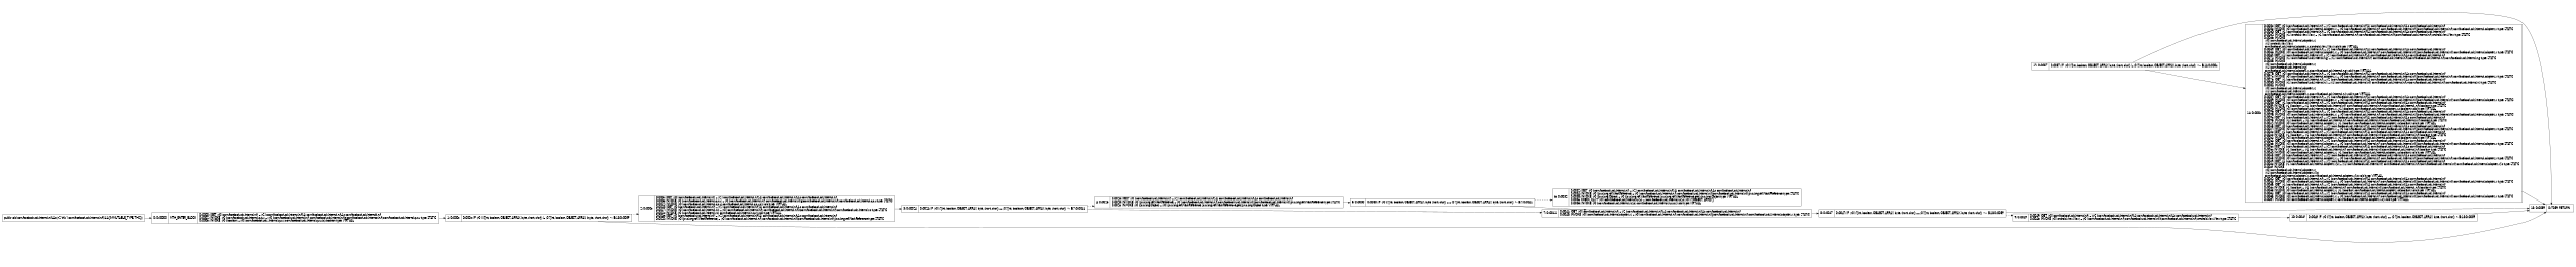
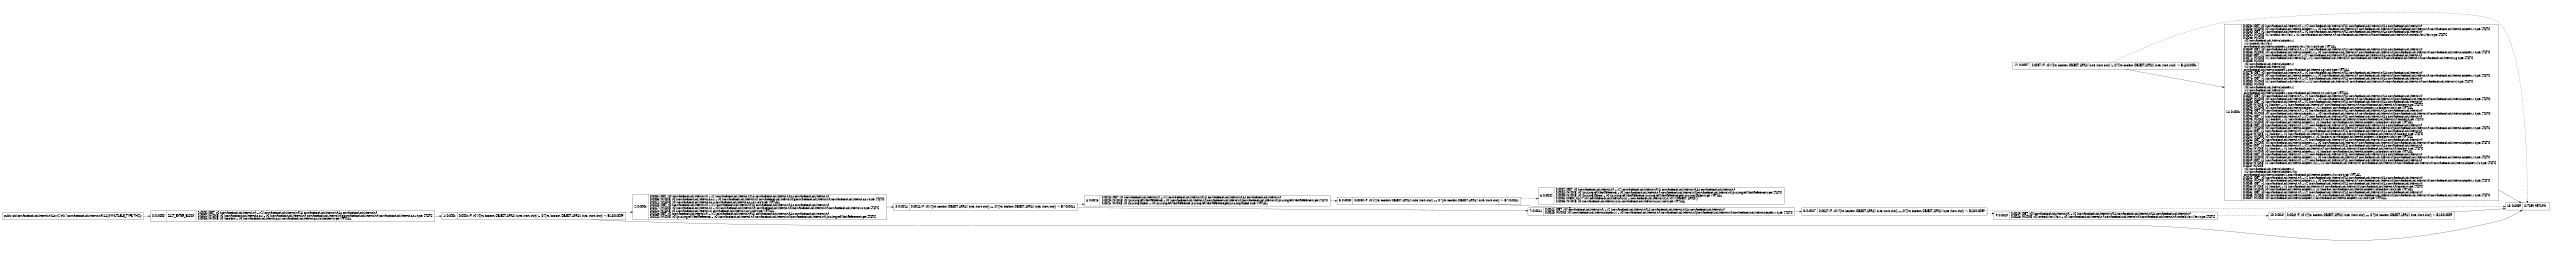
  digraph {
    fontname=Lato
    rankdir=LR
    node [fontname=Lato shape=record]
    edge [fontname=Lato]
-   n1 [label="{0\:\ 0x0000|MTH_ENTER_BLOCK\l|0x0000: IGET  (r0 I:com.facebook.ads.internal.n.f) = (r2 I:com.facebook.ads.internal.n.f$4) com.facebook.ads.internal.n.f.4.a com.facebook.ads.internal.n.f \l0x0002: INVOKE  (r0 I:com.facebook.ads.internal.q.a.u) = (r0 I:com.facebook.ads.internal.n.f) com.facebook.ads.internal.n.f.g(com.facebook.ads.internal.n.f):com.facebook.ads.internal.q.a.u type: STATIC \l0x0006: INVOKE  (r0 I:boolean) = (r0 I:com.facebook.ads.internal.q.a.u) com.facebook.ads.internal.q.a.u.b():boolean type: VIRTUAL \l}"]
+   n1 [label="{0\:\ 0x0000|CAST_ENTER_BLOCK\l|0x0000: IGET  (r0 I:com.facebook.ads.internal.n.f) = (r2 I:com.facebook.ads.internal.n.f$4) com.facebook.ads.internal.n.f.4.a com.facebook.ads.internal.n.f \l0x0002: INVOKE  (r0 I:com.facebook.ads.internal.q.a.u) = (r0 I:com.facebook.ads.internal.n.f) com.facebook.ads.internal.n.f.g(com.facebook.ads.internal.n.f):com.facebook.ads.internal.q.a.u type: STATIC \l0x0006: INVOKE  (r0 I:boolean) = (r0 I:com.facebook.ads.internal.q.a.u) com.facebook.ads.internal.q.a.u.b():boolean type: VIRTUAL \l}"]
    n2 [label="{1\:\ 0x000a|0x000a: IF  (r0 I:?[int, boolean, OBJECT, ARRAY, byte, short, char]) != (0 ?[int, boolean, OBJECT, ARRAY, byte, short, char])  \-\> B:13:0x0059 \l}"]
    n3 [label="{2\:\ 0x000c|0x000c: IGET  (r0 I:com.facebook.ads.internal.n.f) = (r2 I:com.facebook.ads.internal.n.f$4) com.facebook.ads.internal.n.f.4.a com.facebook.ads.internal.n.f \l0x000e: INVOKE  (r0 I:com.facebook.ads.internal.q.a.u) = (r0 I:com.facebook.ads.internal.n.f) com.facebook.ads.internal.n.f.g(com.facebook.ads.internal.n.f):com.facebook.ads.internal.q.a.u type: STATIC \l0x0012: INVOKE  (r0 I:com.facebook.ads.internal.q.a.u) com.facebook.ads.internal.q.a.u.a():void type: VIRTUAL \l0x0015: IGET  (r0 I:com.facebook.ads.internal.n.f) = (r2 I:com.facebook.ads.internal.n.f$4) com.facebook.ads.internal.n.f.4.a com.facebook.ads.internal.n.f \l0x0017: INVOKE  (r0 I:com.facebook.ads.internal.r.a) = (r0 I:com.facebook.ads.internal.n.f) com.facebook.ads.internal.n.f.h(com.facebook.ads.internal.n.f):com.facebook.ads.internal.r.a type: STATIC \l0x001b: INVOKE  (r0 I:com.facebook.ads.internal.r.a) com.facebook.ads.internal.r.a.c():void type: VIRTUAL \l0x001e: IGET  (r0 I:com.facebook.ads.internal.n.f) = (r2 I:com.facebook.ads.internal.n.f$4) com.facebook.ads.internal.n.f.4.a com.facebook.ads.internal.n.f \l0x0020: INVOKE  (r0 I:java.lang.ref.WeakReference) = (r0 I:com.facebook.ads.internal.n.f) com.facebook.ads.internal.n.f.i(com.facebook.ads.internal.n.f):java.lang.ref.WeakReference type: STATIC \l}"]
    n4 [label="{13\:\ 0x0059|0x7059: RETURN   \l}"]
    n5 [label="{3\:\ 0x0024|0x0024: IF  (r0 I:?[int, boolean, OBJECT, ARRAY, byte, short, char]) == (0 ?[int, boolean, OBJECT, ARRAY, byte, short, char])  \-\> B:7:0x0041 \l}"]
    n6 [label="{4\:\ 0x0026|0x0026: IGET  (r0 I:com.facebook.ads.internal.n.f) = (r2 I:com.facebook.ads.internal.n.f$4) com.facebook.ads.internal.n.f.4.a com.facebook.ads.internal.n.f \l0x0028: INVOKE  (r0 I:java.lang.ref.WeakReference) = (r0 I:com.facebook.ads.internal.n.f) com.facebook.ads.internal.n.f.i(com.facebook.ads.internal.n.f):java.lang.ref.WeakReference type: STATIC \l0x002c: INVOKE  (r0 I:java.lang.Object) = (r0 I:java.lang.ref.WeakReference) java.lang.ref.WeakReference.get():java.lang.Object type: VIRTUAL \l}"]
    n7 [label="{7\:\ 0x0041|0x0041: IGET  (r0 I:com.facebook.ads.internal.n.f) = (r2 I:com.facebook.ads.internal.n.f$4) com.facebook.ads.internal.n.f.4.a com.facebook.ads.internal.n.f \l0x0043: INVOKE  (r0 I:com.facebook.ads.internal.adapters.x) = (r0 I:com.facebook.ads.internal.n.f) com.facebook.ads.internal.n.f.j(com.facebook.ads.internal.n.f):com.facebook.ads.internal.adapters.x type: STATIC \l}"]
    n8 [label="{5\:\ 0x0030|0x0030: IF  (r0 I:?[int, boolean, OBJECT, ARRAY, byte, short, char]) == (0 ?[int, boolean, OBJECT, ARRAY, byte, short, char])  \-\> B:7:0x0041 \l}"]
    n9 [label="{8\:\ 0x0047|0x0047: IF  (r0 I:?[int, boolean, OBJECT, ARRAY, byte, short, char]) == (0 ?[int, boolean, OBJECT, ARRAY, byte, short, char])  \-\> B:13:0x0059 \l}"]
    n10 [label="{6\:\ 0x0032|0x0032: IGET  (r0 I:com.facebook.ads.internal.n.f) = (r2 I:com.facebook.ads.internal.n.f$4) com.facebook.ads.internal.n.f.4.a com.facebook.ads.internal.n.f \l0x0034: INVOKE  (r0 I:java.lang.ref.WeakReference) = (r0 I:com.facebook.ads.internal.n.f) com.facebook.ads.internal.n.f.i(com.facebook.ads.internal.n.f):java.lang.ref.WeakReference type: STATIC \l0x0038: INVOKE  (r0 I:java.lang.Object) = (r0 I:java.lang.ref.WeakReference) java.lang.ref.WeakReference.get():java.lang.Object type: VIRTUAL \l0x003c: CHECK_CAST  (r0 I:com.facebook.ads.internal.r.a$a) = (com.facebook.ads.internal.r.a$a) (r0 I:?[OBJECT, ARRAY]) \l0x003e: INVOKE  (r0 I:com.facebook.ads.internal.r.a$a) com.facebook.ads.internal.r.a.a.a():void type: VIRTUAL \l}"]
    n11 [label="{9\:\ 0x0049|0x0049: IGET  (r0 I:com.facebook.ads.internal.n.f) = (r2 I:com.facebook.ads.internal.n.f$4) com.facebook.ads.internal.n.f.4.a com.facebook.ads.internal.n.f \l0x004b: INVOKE  (r0 I:android.view.View) = (r0 I:com.facebook.ads.internal.n.f) com.facebook.ads.internal.n.f.k(com.facebook.ads.internal.n.f):android.view.View type: STATIC \l}"]
    n12 [label="{10\:\ 0x004f|0x004f: IF  (r0 I:?[int, boolean, OBJECT, ARRAY, byte, short, char]) == (0 ?[int, boolean, OBJECT, ARRAY, byte, short, char])  \-\> B:13:0x0059 \l}"]
    n13 [label="{12\:\ 0x0057|0x0057: IF  (r0 I:?[int, boolean, OBJECT, ARRAY, byte, short, char]) != (0 ?[int, boolean, OBJECT, ARRAY, byte, short, char])  \-\> B:14:0x005a \l}"]
    n14 [label="{14\:\ 0x005a|0x005a: IGET  (r0 I:com.facebook.ads.internal.n.f) = (r2 I:com.facebook.ads.internal.n.f$4) com.facebook.ads.internal.n.f.4.a com.facebook.ads.internal.n.f \l0x005c: INVOKE  (r0 I:com.facebook.ads.internal.adapters.x) = (r0 I:com.facebook.ads.internal.n.f) com.facebook.ads.internal.n.f.j(com.facebook.ads.internal.n.f):com.facebook.ads.internal.adapters.x type: STATIC \l0x0060: IGET  (r1 I:com.facebook.ads.internal.n.f) = (r2 I:com.facebook.ads.internal.n.f$4) com.facebook.ads.internal.n.f.4.a com.facebook.ads.internal.n.f \l0x0062: INVOKE  (r1 I:android.view.View) = (r1 I:com.facebook.ads.internal.n.f) com.facebook.ads.internal.n.f.k(com.facebook.ads.internal.n.f):android.view.View type: STATIC \l0x0066: INVOKE  \l  (r0 I:com.facebook.ads.internal.adapters.x)\l  (r1 I:android.view.View)\l com.facebook.ads.internal.adapters.x.a(android.view.View):void type: VIRTUAL \l0x0069: IGET  (r0 I:com.facebook.ads.internal.n.f) = (r2 I:com.facebook.ads.internal.n.f$4) com.facebook.ads.internal.n.f.4.a com.facebook.ads.internal.n.f \l0x006b: INVOKE  (r0 I:com.facebook.ads.internal.adapters.x) = (r0 I:com.facebook.ads.internal.n.f) com.facebook.ads.internal.n.f.j(com.facebook.ads.internal.n.f):com.facebook.ads.internal.adapters.x type: STATIC \l0x006f: IGET  (r1 I:com.facebook.ads.internal.n.f) = (r2 I:com.facebook.ads.internal.n.f$4) com.facebook.ads.internal.n.f.4.a com.facebook.ads.internal.n.f \l0x0071: INVOKE  (r1 I:com.facebook.ads.internal.n.g) = (r1 I:com.facebook.ads.internal.n.f) com.facebook.ads.internal.n.f.l(com.facebook.ads.internal.n.f):com.facebook.ads.internal.n.g type: STATIC \l0x0085: INVOKE  \l  (r0 I:com.facebook.ads.internal.adapters.x)\l  (r1 I:com.facebook.ads.internal.n.g)\l com.facebook.ads.internal.adapters.x.a(com.facebook.ads.internal.n.g):void type: VIRTUAL \l0x0078: IGET  (r0 I:com.facebook.ads.internal.n.f) = (r2 I:com.facebook.ads.internal.n.f$4) com.facebook.ads.internal.n.f.4.a com.facebook.ads.internal.n.f \l0x007a: INVOKE  (r0 I:com.facebook.ads.internal.adapters.x) = (r0 I:com.facebook.ads.internal.n.f) com.facebook.ads.internal.n.f.j(com.facebook.ads.internal.n.f):com.facebook.ads.internal.adapters.x type: STATIC \l0x007e: IGET  (r1 I:com.facebook.ads.internal.n.f) = (r2 I:com.facebook.ads.internal.n.f$4) com.facebook.ads.internal.n.f.4.a com.facebook.ads.internal.n.f \l0x0080: INVOKE  (r1 I:com.facebook.ads.internal.n.l) = (r1 I:com.facebook.ads.internal.n.f) com.facebook.ads.internal.n.f.m(com.facebook.ads.internal.n.f):com.facebook.ads.internal.n.l type: STATIC \l0x0084: INVOKE  \l  (r0 I:com.facebook.ads.internal.adapters.x)\l  (r1 I:com.facebook.ads.internal.n.l)\l com.facebook.ads.internal.adapters.x.a(com.facebook.ads.internal.n.l):void type: VIRTUAL \l0x0087: IGET  (r0 I:com.facebook.ads.internal.n.f) = (r2 I:com.facebook.ads.internal.n.f$4) com.facebook.ads.internal.n.f.4.a com.facebook.ads.internal.n.f \l0x0089: INVOKE  (r0 I:com.facebook.ads.internal.adapters.x) = (r0 I:com.facebook.ads.internal.n.f) com.facebook.ads.internal.n.f.j(com.facebook.ads.internal.n.f):com.facebook.ads.internal.adapters.x type: STATIC \l0x008d: IGET  (r1 I:com.facebook.ads.internal.n.f) = (r2 I:com.facebook.ads.internal.n.f$4) com.facebook.ads.internal.n.f.4.a com.facebook.ads.internal.n.f \l0x008f: INVOKE  (r1 I:boolean) = (r1 I:com.facebook.ads.internal.n.f) com.facebook.ads.internal.n.f.n(com.facebook.ads.internal.n.f):boolean type: STATIC \l0x0093: INVOKE  (r0 I:com.facebook.ads.internal.adapters.x), (r1 I:boolean) com.facebook.ads.internal.adapters.x.a(boolean):void type: VIRTUAL \l0x0096: IGET  (r0 I:com.facebook.ads.internal.n.f) = (r2 I:com.facebook.ads.internal.n.f$4) com.facebook.ads.internal.n.f.4.a com.facebook.ads.internal.n.f \l0x0098: INVOKE  (r0 I:com.facebook.ads.internal.adapters.x) = (r0 I:com.facebook.ads.internal.n.f) com.facebook.ads.internal.n.f.j(com.facebook.ads.internal.n.f):com.facebook.ads.internal.adapters.x type: STATIC \l0x009c: IGET  (r1 I:com.facebook.ads.internal.n.f) = (r2 I:com.facebook.ads.internal.n.f$4) com.facebook.ads.internal.n.f.4.a com.facebook.ads.internal.n.f \l0x009e: INVOKE  (r1 I:boolean) = (r1 I:com.facebook.ads.internal.n.f) com.facebook.ads.internal.n.f.o(com.facebook.ads.internal.n.f):boolean type: STATIC \l0x00a2: INVOKE  (r0 I:com.facebook.ads.internal.adapters.x), (r1 I:boolean) com.facebook.ads.internal.adapters.x.b(boolean):void type: VIRTUAL \l0x00a5: IGET  (r0 I:com.facebook.ads.internal.n.f) = (r2 I:com.facebook.ads.internal.n.f$4) com.facebook.ads.internal.n.f.4.a com.facebook.ads.internal.n.f \l0x00a7: INVOKE  (r0 I:com.facebook.ads.internal.adapters.x) = (r0 I:com.facebook.ads.internal.n.f) com.facebook.ads.internal.n.f.j(com.facebook.ads.internal.n.f):com.facebook.ads.internal.adapters.x type: STATIC \l0x00ab: IGET  (r1 I:com.facebook.ads.internal.n.f) = (r2 I:com.facebook.ads.internal.n.f$4) com.facebook.ads.internal.n.f.4.a com.facebook.ads.internal.n.f \l0x00ad: INVOKE  (r1 I:boolean) = (r1 I:com.facebook.ads.internal.n.f) com.facebook.ads.internal.n.f.p(com.facebook.ads.internal.n.f):boolean type: STATIC \l0x00b1: INVOKE  (r0 I:com.facebook.ads.internal.adapters.x), (r1 I:boolean) com.facebook.ads.internal.adapters.x.d(boolean):void type: VIRTUAL \l0x00b4: IGET  (r0 I:com.facebook.ads.internal.n.f) = (r2 I:com.facebook.ads.internal.n.f$4) com.facebook.ads.internal.n.f.4.a com.facebook.ads.internal.n.f \l0x00b6: INVOKE  (r0 I:com.facebook.ads.internal.adapters.x) = (r0 I:com.facebook.ads.internal.n.f) com.facebook.ads.internal.n.f.j(com.facebook.ads.internal.n.f):com.facebook.ads.internal.adapters.x type: STATIC \l0x00ba: IGET  (r1 I:com.facebook.ads.internal.n.f) = (r2 I:com.facebook.ads.internal.n.f$4) com.facebook.ads.internal.n.f.4.a com.facebook.ads.internal.n.f \l0x00bc: INVOKE  (r1 I:boolean) = (r1 I:com.facebook.ads.internal.n.f) com.facebook.ads.internal.n.f.q(com.facebook.ads.internal.n.f):boolean type: STATIC \l0x00c0: INVOKE  (r0 I:com.facebook.ads.internal.adapters.x), (r1 I:boolean) com.facebook.ads.internal.adapters.x.c(boolean):void type: VIRTUAL \l0x00c3: IGET  (r0 I:com.facebook.ads.internal.n.f) = (r2 I:com.facebook.ads.internal.n.f$4) com.facebook.ads.internal.n.f.4.a com.facebook.ads.internal.n.f \l0x00c5: INVOKE  (r0 I:com.facebook.ads.internal.adapters.x) = (r0 I:com.facebook.ads.internal.n.f) com.facebook.ads.internal.n.f.j(com.facebook.ads.internal.n.f):com.facebook.ads.internal.adapters.x type: STATIC \l0x00c9: IGET  (r1 I:com.facebook.ads.internal.n.f) = (r2 I:com.facebook.ads.internal.n.f$4) com.facebook.ads.internal.n.f.4.a com.facebook.ads.internal.n.f \l0x00cb: INVOKE  (r1 I:com.facebook.ads.internal.adapters.x$a) = (r1 I:com.facebook.ads.internal.n.f) com.facebook.ads.internal.n.f.r(com.facebook.ads.internal.n.f):com.facebook.ads.internal.adapters.x$a type: STATIC \l0x00cf: INVOKE  \l  (r0 I:com.facebook.ads.internal.adapters.x)\l  (r1 I:com.facebook.ads.internal.adapters.x$a)\l com.facebook.ads.internal.adapters.x.a(com.facebook.ads.internal.adapters.x$a):void type: VIRTUAL \l0x00d2: IGET  (r0 I:com.facebook.ads.internal.n.f) = (r2 I:com.facebook.ads.internal.n.f$4) com.facebook.ads.internal.n.f.4.a com.facebook.ads.internal.n.f \l0x00d4: INVOKE  (r0 I:com.facebook.ads.internal.adapters.x) = (r0 I:com.facebook.ads.internal.n.f) com.facebook.ads.internal.n.f.j(com.facebook.ads.internal.n.f):com.facebook.ads.internal.adapters.x type: STATIC \l0x00d8: IGET  (r1 I:com.facebook.ads.internal.n.f) = (r2 I:com.facebook.ads.internal.n.f$4) com.facebook.ads.internal.n.f.4.a com.facebook.ads.internal.n.f \l0x00da: INVOKE  (r1 I:boolean) = (r1 I:com.facebook.ads.internal.n.f) com.facebook.ads.internal.n.f.s(com.facebook.ads.internal.n.f):boolean type: STATIC \l0x00de: INVOKE  (r0 I:com.facebook.ads.internal.adapters.x), (r1 I:boolean) com.facebook.ads.internal.adapters.x.e(boolean):void type: VIRTUAL \l0x00e1: IGET  (r0 I:com.facebook.ads.internal.n.f) = (r2 I:com.facebook.ads.internal.n.f$4) com.facebook.ads.internal.n.f.4.a com.facebook.ads.internal.n.f \l0x00e3: INVOKE  (r0 I:com.facebook.ads.internal.adapters.x) = (r0 I:com.facebook.ads.internal.n.f) com.facebook.ads.internal.n.f.j(com.facebook.ads.internal.n.f):com.facebook.ads.internal.adapters.x type: STATIC \l0x00e7: INVOKE  (r0 I:com.facebook.ads.internal.adapters.x) com.facebook.ads.internal.adapters.x.a():void type: VIRTUAL \l}"]
    n15 [label="{public void com.facebook.ads.internal.n.f.4.a((r2 'this' I:com.facebook.ads.internal.n.f$4 A[IMMUTABLE_TYPE, THIS])) }"]
    n1 -> n2
    n2 -> n3 [style=dashed]
    n2 -> n4
    n3 -> n5
    n5 -> n6 [style=dashed]
    n5 -> n7
    n6 -> n8
    n7 -> n9
    n8 -> n7
    n8 -> n10 [style=dashed]
-   n9 -> n4
+   n9 -> n4 [style=dashed]
    n9 -> n11 [style=dashed]
-   n11 -> n12
+   n11 -> n12 [style=dashed]
    n12 -> n4
-   n13 -> n4 [style=solid]
+   n13 -> n4 [style=dashed]
    n13 -> n14
    n14 -> n4
    n15 -> n1
  }
